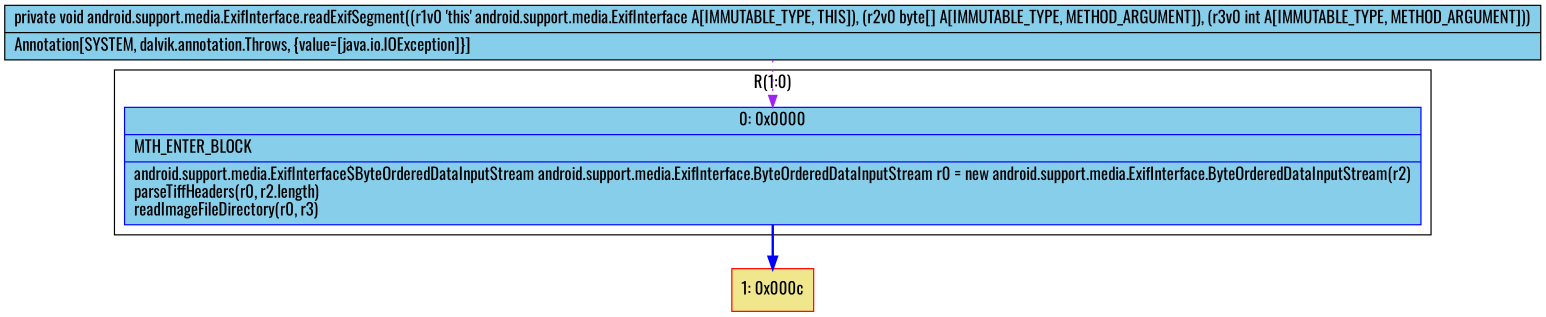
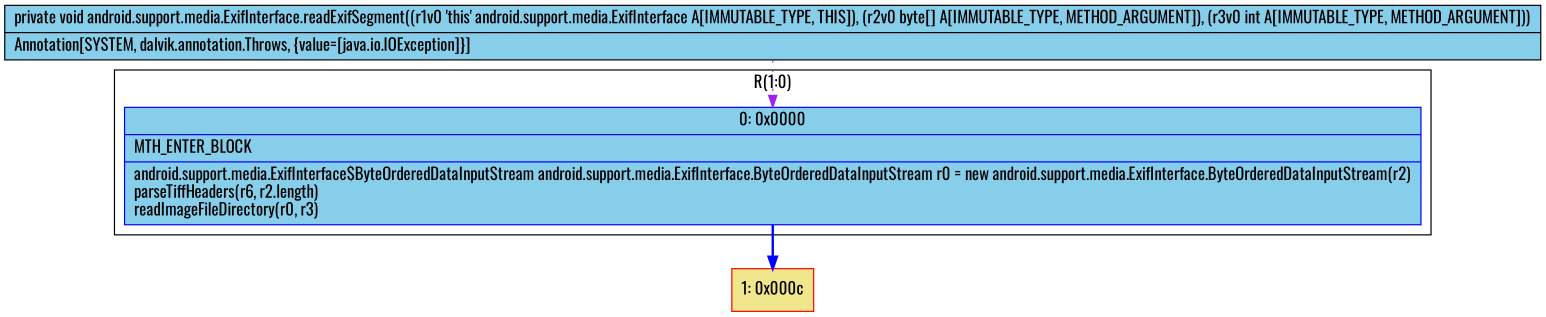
  digraph {
    fontname=Oswald
    node [shape=record style=filled fillcolor=skyblue fontname=Oswald]
    edge [fontname=Oswald]
-   n1 [color=blue label="{0\:\ 0x0000|MTH_ENTER_BLOCK\l|android.support.media.ExifInterface$ByteOrderedDataInputStream android.support.media.ExifInterface.ByteOrderedDataInputStream r0 = new android.support.media.ExifInterface.ByteOrderedDataInputStream(r2)\lparseTiffHeaders(r0, r2.length)\lreadImageFileDirectory(r0, r3)\l}"]
+   n1 [color=blue label="{0\:\ 0x0000|MTH_ENTER_BLOCK\l|android.support.media.ExifInterface$ByteOrderedDataInputStream android.support.media.ExifInterface.ByteOrderedDataInputStream r0 = new android.support.media.ExifInterface.ByteOrderedDataInputStream(r2)\lparseTiffHeaders(r6, r2.length)\lreadImageFileDirectory(r0, r3)\l}"]
    n2 [color=red label="{1\:\ 0x000c}" fillcolor=khaki]
    n3 [label="{private void android.support.media.ExifInterface.readExifSegment((r1v0 'this' android.support.media.ExifInterface A[IMMUTABLE_TYPE, THIS]), (r2v0 byte[] A[IMMUTABLE_TYPE, METHOD_ARGUMENT]), (r3v0 int A[IMMUTABLE_TYPE, METHOD_ARGUMENT]))  | Annotation[SYSTEM, dalvik.annotation.Throws, \{value=[java.io.IOException]\}]\l}"]
    subgraph cluster_1 {
      label="R(1:0)"
      n1
    }
    n1 -> n2 [color=blue style=bold]
    n3 -> n1 [color=purple style=dotted]
  }
